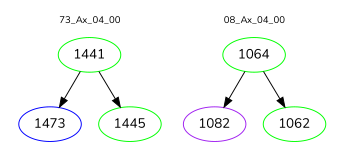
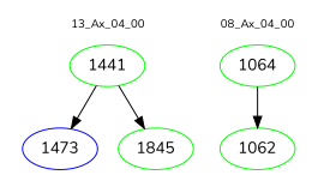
  digraph {
    fontname=Nunito
    node [color=green fontname=Nunito]
    edge [color=black fontname=Nunito]
    n1 [label=1441]
    n2 [color=blue label=1473]
-   n3 [label=1445]
+   n3 [label=1845]
    n4 [label=1064]
-   n5 [color=purple label=1082]
    n6 [label=1062]
    subgraph cluster_1 {
      color=white
      fontsize=10
-     label="73_Ax_04_00"
+     label="13_Ax_04_00"
      n1
      n2
      n3
    }
    subgraph cluster_2 {
      color=white
      fontsize=10
      label="08_Ax_04_00"
      n4
-     n5
      n6
    }
    n1 -> n2
    n1 -> n3
-   n4 -> n5
    n4 -> n6
  }
